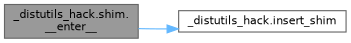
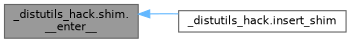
  digraph {
    rankdir=LR
    node [fontname=Helvetica fontsize=10 shape=box style=filled]
    n1 [color=gray40 fillcolor=grey60 fontcolor=black height=0.2 label="_distutils_hack.shim.\l__enter__" width=0.4]
    n2 [color=grey40 fillcolor=white height=0.2 label="_distutils_hack.insert_shim" width=0.4]
-   n1 -> n2 [color=steelblue1 fontname=Helvetica fontsize=10 labelfontname=Helvetica labelfontsize=10 style=solid]
+   n2 -> n1 [color=steelblue1 fontname=Helvetica fontsize=10 labelfontname=Helvetica labelfontsize=10 style=solid]
  }
